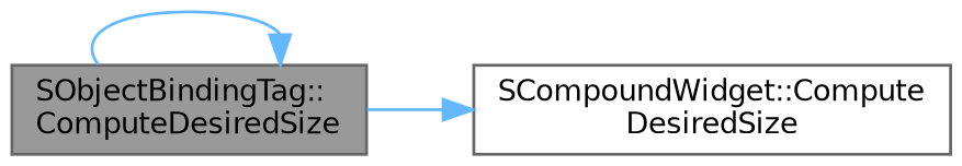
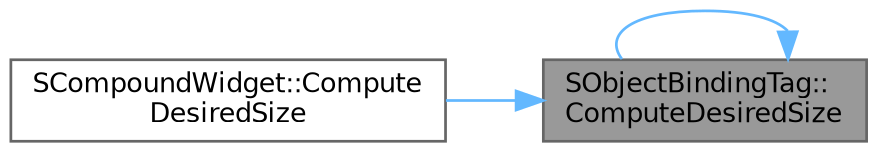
  digraph {
    rankdir=LR
    node [fontname=Helvetica fontsize=10 shape=box style=filled]
    edge [color=steelblue1 fontname=Helvetica fontsize=10 labelfontname=Helvetica labelfontsize=10 style=solid]
    n1 [color=gray40 fillcolor=grey60 fontcolor=black height=0.2 label="SObjectBindingTag::\lComputeDesiredSize" width=0.4]
    n2 [color=grey40 fillcolor=white height=0.2 label="SCompoundWidget::Compute\lDesiredSize" width=0.4]
    n1 -> n1
-   n1 -> n2
+   n2 -> n1
  }
